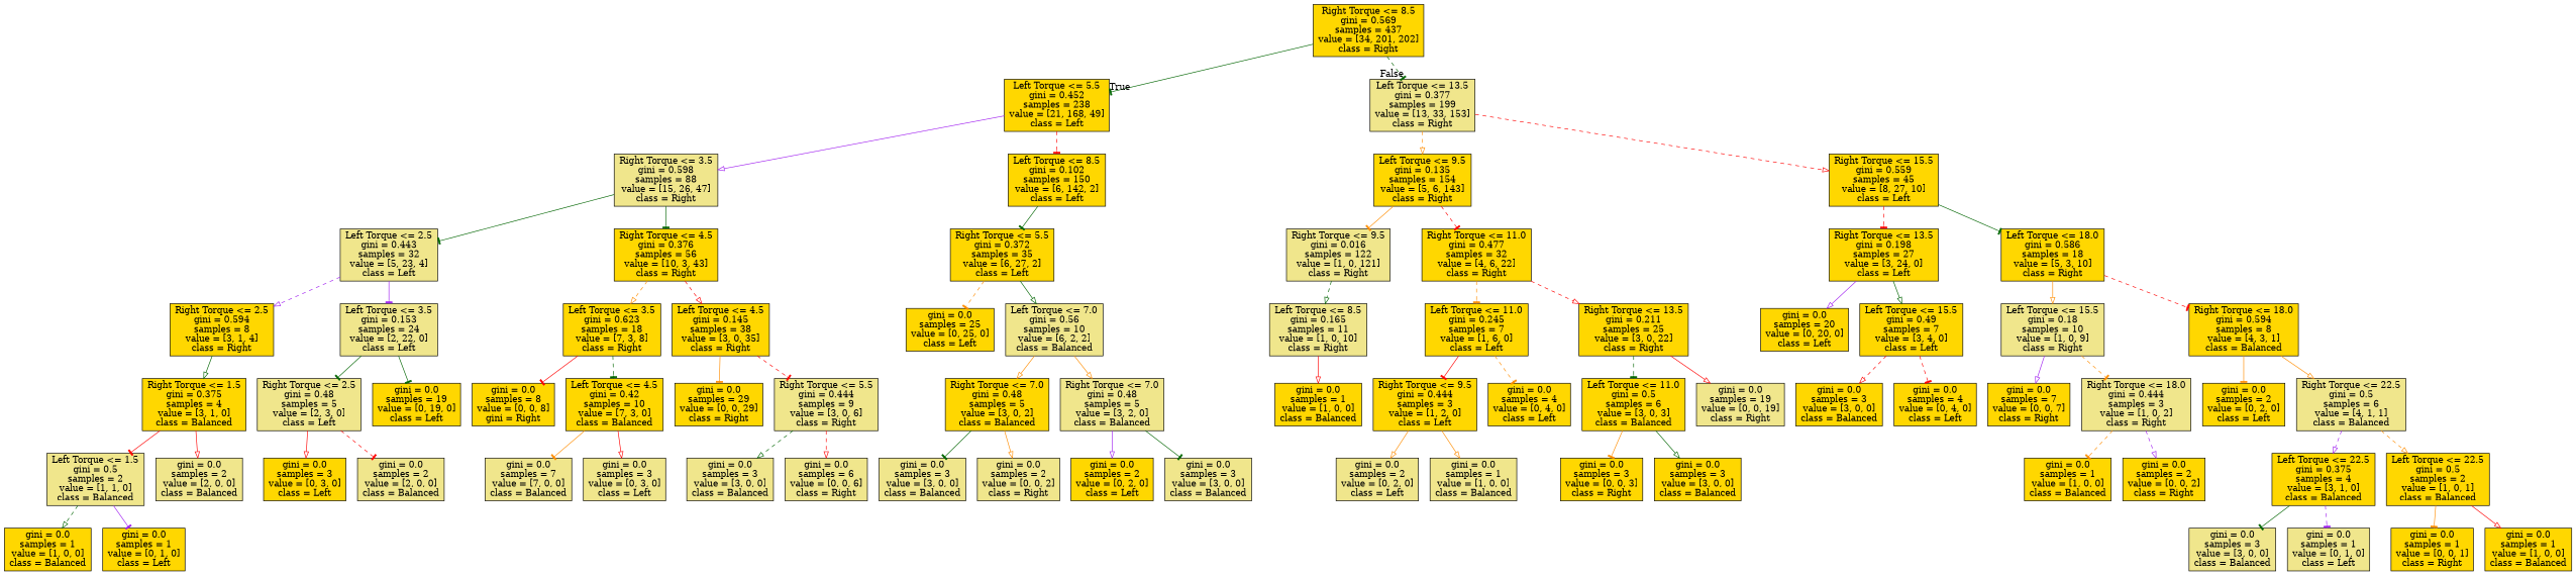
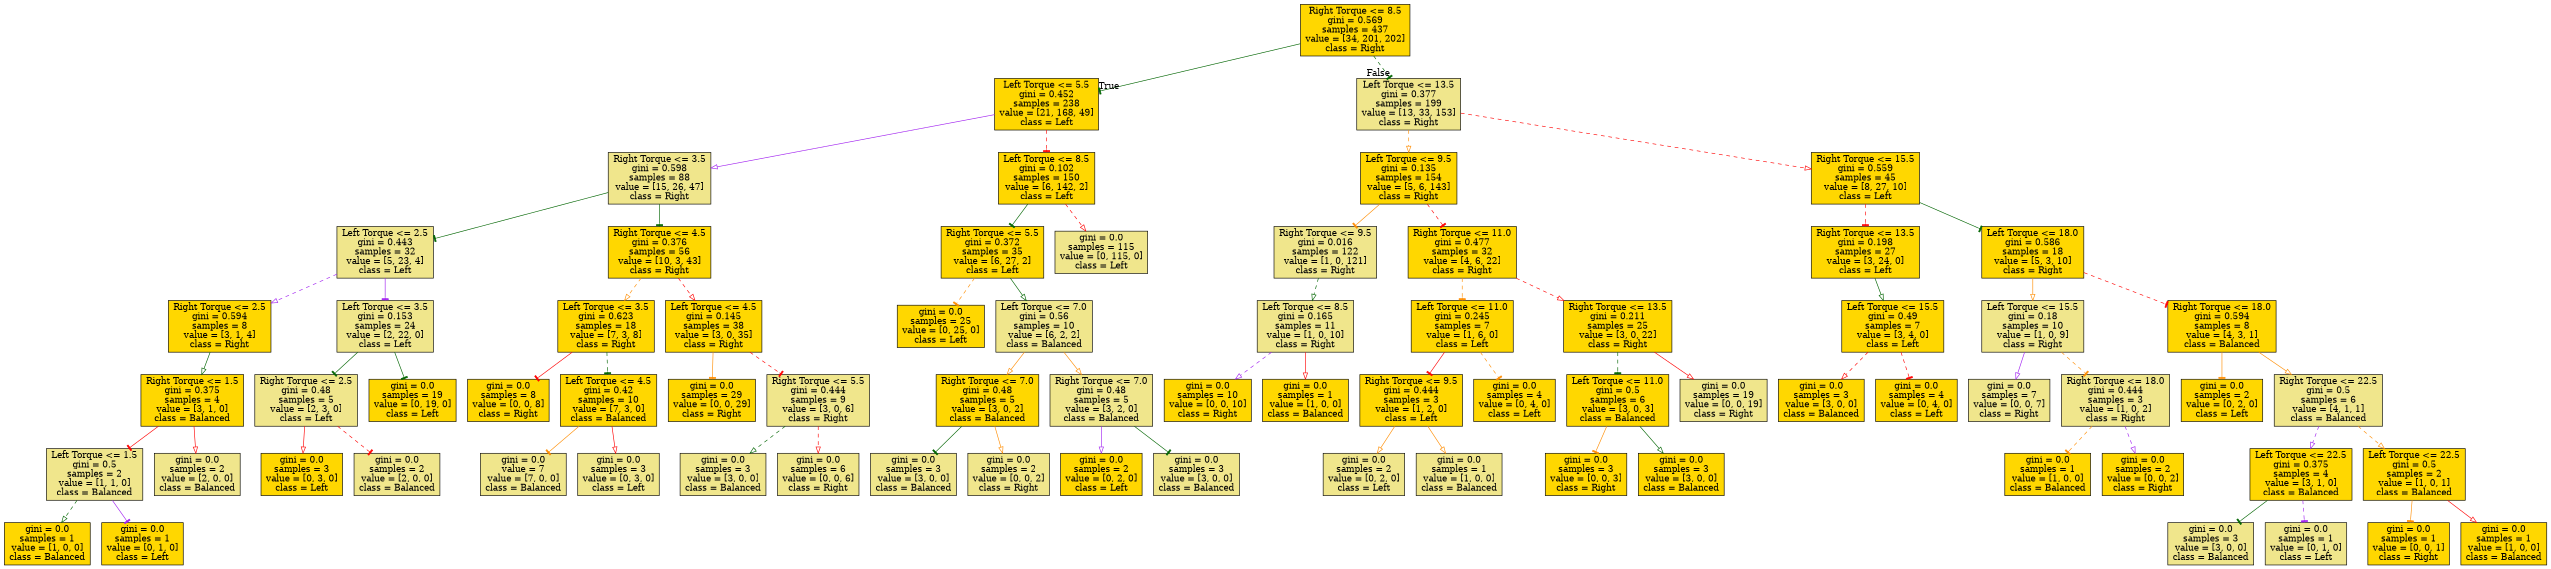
  digraph {
    node [color=black fillcolor=gold shape=box style=filled]
    edge [arrowhead=tee color=red style=solid]
    n1 [label="Right Torque <= 8.5\ngini = 0.569\nsamples = 437\nvalue = [34, 201, 202]\nclass = Right"]
    n2 [label="Left Torque <= 5.5\ngini = 0.452\nsamples = 238\nvalue = [21, 168, 49]\nclass = Left"]
    n3 [fillcolor=khaki label="Left Torque <= 13.5\ngini = 0.377\nsamples = 199\nvalue = [13, 33, 153]\nclass = Right"]
    n4 [fillcolor=khaki label="Right Torque <= 3.5\ngini = 0.598\nsamples = 88\nvalue = [15, 26, 47]\nclass = Right"]
    n5 [label="Left Torque <= 8.5\ngini = 0.102\nsamples = 150\nvalue = [6, 142, 2]\nclass = Left"]
    n6 [label="Left Torque <= 9.5\ngini = 0.135\nsamples = 154\nvalue = [5, 6, 143]\nclass = Right"]
    n7 [label="Right Torque <= 15.5\ngini = 0.559\nsamples = 45\nvalue = [8, 27, 10]\nclass = Left"]
    n8 [fillcolor=khaki label="Left Torque <= 2.5\ngini = 0.443\nsamples = 32\nvalue = [5, 23, 4]\nclass = Left"]
    n9 [label="Right Torque <= 4.5\ngini = 0.376\nsamples = 56\nvalue = [10, 3, 43]\nclass = Right"]
    n10 [label="Right Torque <= 5.5\ngini = 0.372\nsamples = 35\nvalue = [6, 27, 2]\nclass = Left"]
+   n11 [fillcolor=khaki label="gini = 0.0\nsamples = 115\nvalue = [0, 115, 0]\nclass = Left"]
    n12 [label="Right Torque <= 2.5\ngini = 0.594\nsamples = 8\nvalue = [3, 1, 4]\nclass = Right"]
    n13 [fillcolor=khaki label="Left Torque <= 3.5\ngini = 0.153\nsamples = 24\nvalue = [2, 22, 0]\nclass = Left"]
    n14 [label="Left Torque <= 3.5\ngini = 0.623\nsamples = 18\nvalue = [7, 3, 8]\nclass = Right"]
    n15 [label="Left Torque <= 4.5\ngini = 0.145\nsamples = 38\nvalue = [3, 0, 35]\nclass = Right"]
    n16 [label="Right Torque <= 1.5\ngini = 0.375\nsamples = 4\nvalue = [3, 1, 0]\nclass = Balanced"]
    n17 [fillcolor=khaki label="Right Torque <= 2.5\ngini = 0.48\nsamples = 5\nvalue = [2, 3, 0]\nclass = Left"]
    n18 [label="gini = 0.0\nsamples = 19\nvalue = [0, 19, 0]\nclass = Left"]
    n19 [fillcolor=khaki label="Left Torque <= 1.5\ngini = 0.5\nsamples = 2\nvalue = [1, 1, 0]\nclass = Balanced"]
    n20 [fillcolor=khaki label="gini = 0.0\nsamples = 2\nvalue = [2, 0, 0]\nclass = Balanced"]
    n21 [label="gini = 0.0\nsamples = 1\nvalue = [1, 0, 0]\nclass = Balanced"]
    n22 [label="gini = 0.0\nsamples = 1\nvalue = [0, 1, 0]\nclass = Left"]
    n23 [label="gini = 0.0\nsamples = 3\nvalue = [0, 3, 0]\nclass = Left"]
    n24 [fillcolor=khaki label="gini = 0.0\nsamples = 2\nvalue = [2, 0, 0]\nclass = Balanced"]
-   n25 [label="gini = 0.0\nsamples = 8\nvalue = [0, 0, 8]\ngini = Right"]
+   n25 [label="gini = 0.0\nsamples = 8\nvalue = [0, 0, 8]\nclass = Right"]
    n26 [label="Left Torque <= 4.5\ngini = 0.42\nsamples = 10\nvalue = [7, 3, 0]\nclass = Balanced"]
    n27 [label="gini = 0.0\nsamples = 29\nvalue = [0, 0, 29]\nclass = Right"]
    n28 [fillcolor=khaki label="Right Torque <= 5.5\ngini = 0.444\nsamples = 9\nvalue = [3, 0, 6]\nclass = Right"]
-   n29 [fillcolor=khaki label="gini = 0.0\nsamples = 7\nvalue = [7, 0, 0]\nclass = Balanced"]
+   n29 [fillcolor=khaki label="gini = 0.0\nvalue = 7\nvalue = [7, 0, 0]\nclass = Balanced"]
    n30 [fillcolor=khaki label="gini = 0.0\nsamples = 3\nvalue = [0, 3, 0]\nclass = Left"]
    n31 [fillcolor=khaki label="gini = 0.0\nsamples = 3\nvalue = [3, 0, 0]\nclass = Balanced"]
    n32 [fillcolor=khaki label="gini = 0.0\nsamples = 6\nvalue = [0, 0, 6]\nclass = Right"]
    n33 [label="gini = 0.0\nsamples = 25\nvalue = [0, 25, 0]\nclass = Left"]
    n34 [fillcolor=khaki label="Left Torque <= 7.0\ngini = 0.56\nsamples = 10\nvalue = [6, 2, 2]\nclass = Balanced"]
    n35 [label="Right Torque <= 7.0\ngini = 0.48\nsamples = 5\nvalue = [3, 0, 2]\nclass = Balanced"]
    n36 [fillcolor=khaki label="Right Torque <= 7.0\ngini = 0.48\nsamples = 5\nvalue = [3, 2, 0]\nclass = Balanced"]
    n37 [fillcolor=khaki label="gini = 0.0\nsamples = 3\nvalue = [3, 0, 0]\nclass = Balanced"]
    n38 [fillcolor=khaki label="gini = 0.0\nsamples = 2\nvalue = [0, 0, 2]\nclass = Right"]
    n39 [label="gini = 0.0\nsamples = 2\nvalue = [0, 2, 0]\nclass = Left"]
    n40 [fillcolor=khaki label="gini = 0.0\nsamples = 3\nvalue = [3, 0, 0]\nclass = Balanced"]
    n41 [fillcolor=khaki label="Right Torque <= 9.5\ngini = 0.016\nsamples = 122\nvalue = [1, 0, 121]\nclass = Right"]
    n42 [label="Right Torque <= 11.0\ngini = 0.477\nsamples = 32\nvalue = [4, 6, 22]\nclass = Right"]
    n43 [label="Right Torque <= 13.5\ngini = 0.198\nsamples = 27\nvalue = [3, 24, 0]\nclass = Left"]
    n44 [label="Left Torque <= 18.0\ngini = 0.586\nsamples = 18\nvalue = [5, 3, 10]\nclass = Right"]
    n45 [fillcolor=khaki label="Left Torque <= 8.5\ngini = 0.165\nsamples = 11\nvalue = [1, 0, 10]\nclass = Right"]
    n46 [label="Left Torque <= 11.0\ngini = 0.245\nsamples = 7\nvalue = [1, 6, 0]\nclass = Left"]
    n47 [label="Right Torque <= 13.5\ngini = 0.211\nsamples = 25\nvalue = [3, 0, 22]\nclass = Right"]
+   n48 [label="gini = 0.0\nsamples = 10\nvalue = [0, 0, 10]\nclass = Right"]
    n49 [label="gini = 0.0\nsamples = 1\nvalue = [1, 0, 0]\nclass = Balanced"]
    n50 [label="Right Torque <= 9.5\ngini = 0.444\nsamples = 3\nvalue = [1, 2, 0]\nclass = Left"]
    n51 [label="gini = 0.0\nsamples = 4\nvalue = [0, 4, 0]\nclass = Left"]
    n52 [label="Left Torque <= 11.0\ngini = 0.5\nsamples = 6\nvalue = [3, 0, 3]\nclass = Balanced"]
    n53 [fillcolor=khaki label="gini = 0.0\nsamples = 19\nvalue = [0, 0, 19]\nclass = Right"]
    n54 [fillcolor=khaki label="gini = 0.0\nsamples = 2\nvalue = [0, 2, 0]\nclass = Left"]
    n55 [fillcolor=khaki label="gini = 0.0\nsamples = 1\nvalue = [1, 0, 0]\nclass = Balanced"]
    n56 [label="gini = 0.0\nsamples = 3\nvalue = [0, 0, 3]\nclass = Right"]
    n57 [label="gini = 0.0\nsamples = 3\nvalue = [3, 0, 0]\nclass = Balanced"]
-   n58 [label="gini = 0.0\nsamples = 20\nvalue = [0, 20, 0]\nclass = Left"]
    n59 [label="Left Torque <= 15.5\ngini = 0.49\nsamples = 7\nvalue = [3, 4, 0]\nclass = Left"]
    n60 [fillcolor=khaki label="Left Torque <= 15.5\ngini = 0.18\nsamples = 10\nvalue = [1, 0, 9]\nclass = Right"]
    n61 [label="Right Torque <= 18.0\ngini = 0.594\nsamples = 8\nvalue = [4, 3, 1]\nclass = Balanced"]
    n62 [label="gini = 0.0\nsamples = 3\nvalue = [3, 0, 0]\nclass = Balanced"]
    n63 [label="gini = 0.0\nsamples = 4\nvalue = [0, 4, 0]\nclass = Left"]
-   n64 [label="gini = 0.0\nsamples = 7\nvalue = [0, 0, 7]\nclass = Right"]
+   n64 [fillcolor=khaki label="gini = 0.0\nsamples = 7\nvalue = [0, 0, 7]\nclass = Right"]
    n65 [fillcolor=khaki label="Right Torque <= 18.0\ngini = 0.444\nsamples = 3\nvalue = [1, 0, 2]\nclass = Right"]
    n66 [label="gini = 0.0\nsamples = 2\nvalue = [0, 2, 0]\nclass = Left"]
    n67 [fillcolor=khaki label="Right Torque <= 22.5\ngini = 0.5\nsamples = 6\nvalue = [4, 1, 1]\nclass = Balanced"]
    n68 [label="gini = 0.0\nsamples = 1\nvalue = [1, 0, 0]\nclass = Balanced"]
    n69 [label="gini = 0.0\nsamples = 2\nvalue = [0, 0, 2]\nclass = Right"]
    n70 [label="Left Torque <= 22.5\ngini = 0.375\nsamples = 4\nvalue = [3, 1, 0]\nclass = Balanced"]
    n71 [label="Left Torque <= 22.5\ngini = 0.5\nsamples = 2\nvalue = [1, 0, 1]\nclass = Balanced"]
    n72 [fillcolor=khaki label="gini = 0.0\nsamples = 3\nvalue = [3, 0, 0]\nclass = Balanced"]
    n73 [fillcolor=khaki label="gini = 0.0\nsamples = 1\nvalue = [0, 1, 0]\nclass = Left"]
    n74 [label="gini = 0.0\nsamples = 1\nvalue = [0, 0, 1]\nclass = Right"]
    n75 [label="gini = 0.0\nsamples = 1\nvalue = [1, 0, 0]\nclass = Balanced"]
    n1 -> n2 [color=darkgreen headlabel=True labelangle=45 labeldistance=2.5]
    n1 -> n3 [color=darkgreen headlabel=False labelangle=-45 labeldistance=2.5 style=dashed]
    n2 -> n4 [arrowhead=onormal color=purple]
    n2 -> n5 [style=dashed]
    n3 -> n6 [arrowhead=onormal color=darkorange style=dashed]
    n3 -> n7 [arrowhead=onormal style=dashed]
    n4 -> n8 [color=darkgreen]
    n4 -> n9 [color=darkgreen]
    n5 -> n10 [color=darkgreen]
+   n5 -> n11 [arrowhead=onormal style=dashed]
    n6 -> n41 [color=darkorange]
    n6 -> n42 [style=dashed]
    n7 -> n43 [style=dashed]
    n7 -> n44 [color=darkgreen]
    n8 -> n12 [arrowhead=onormal color=purple style=dashed]
    n8 -> n13 [color=purple]
    n9 -> n14 [arrowhead=onormal color=darkorange style=dashed]
    n9 -> n15 [arrowhead=onormal style=dashed]
    n10 -> n33 [color=darkorange style=dashed]
    n10 -> n34 [arrowhead=onormal color=darkgreen]
    n12 -> n16 [arrowhead=onormal color=darkgreen]
    n13 -> n17 [color=darkgreen]
    n13 -> n18 [color=darkgreen]
    n14 -> n25
    n14 -> n26 [color=darkgreen style=dashed]
    n15 -> n27 [color=darkorange]
    n15 -> n28 [style=dashed]
    n16 -> n19
    n16 -> n20 [arrowhead=onormal]
    n17 -> n23 [arrowhead=onormal]
    n17 -> n24 [style=dashed]
    n19 -> n21 [arrowhead=onormal color=darkgreen style=dashed]
    n19 -> n22 [color=purple]
    n26 -> n29 [color=darkorange]
    n26 -> n30 [arrowhead=onormal]
    n28 -> n31 [arrowhead=onormal color=darkgreen style=dashed]
    n28 -> n32 [arrowhead=onormal style=dashed]
    n34 -> n35 [arrowhead=onormal color=darkorange]
    n34 -> n36 [arrowhead=onormal color=darkorange]
    n35 -> n37 [color=darkgreen]
    n35 -> n38 [arrowhead=onormal color=darkorange]
    n36 -> n39 [arrowhead=onormal color=purple]
    n36 -> n40 [color=darkgreen]
    n41 -> n45 [arrowhead=onormal color=darkgreen style=dashed]
    n42 -> n46 [color=darkorange style=dashed]
    n42 -> n47 [arrowhead=onormal style=dashed]
-   n43 -> n58 [arrowhead=onormal color=purple]
    n43 -> n59 [arrowhead=onormal color=darkgreen]
    n44 -> n60 [arrowhead=onormal color=darkorange]
    n44 -> n61 [style=dashed]
+   n45 -> n48 [arrowhead=onormal color=purple style=dashed]
    n45 -> n49 [arrowhead=onormal]
    n46 -> n50
    n46 -> n51 [color=darkorange style=dashed]
    n47 -> n52 [color=darkgreen style=dashed]
    n47 -> n53 [arrowhead=onormal]
    n50 -> n54 [arrowhead=onormal color=darkorange]
    n50 -> n55 [arrowhead=onormal color=darkorange]
    n52 -> n56 [color=darkorange]
    n52 -> n57 [arrowhead=onormal color=darkgreen]
    n59 -> n62 [arrowhead=onormal style=dashed]
    n59 -> n63 [style=dashed]
    n60 -> n64 [arrowhead=onormal color=purple]
    n60 -> n65 [color=darkorange style=dashed]
    n61 -> n66 [color=darkorange]
    n61 -> n67 [arrowhead=onormal color=darkorange]
    n65 -> n68 [color=darkorange style=dashed]
    n65 -> n69 [arrowhead=onormal color=purple style=dashed]
    n67 -> n70 [arrowhead=onormal color=purple style=dashed]
    n67 -> n71 [arrowhead=onormal color=darkorange style=dashed]
    n70 -> n72 [color=darkgreen]
    n70 -> n73 [color=purple style=dashed]
    n71 -> n74 [color=darkorange]
    n71 -> n75 [arrowhead=onormal]
  }
